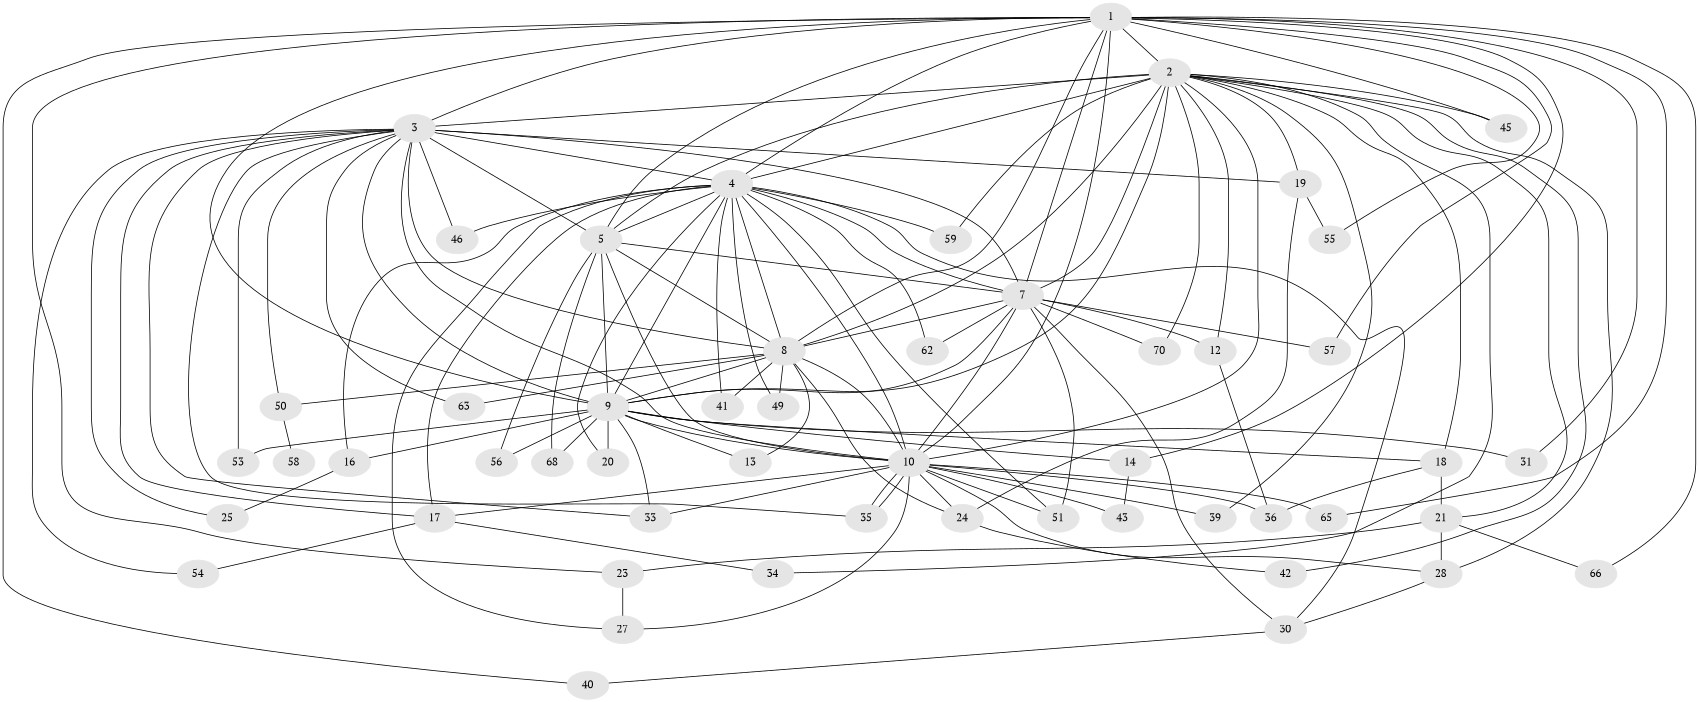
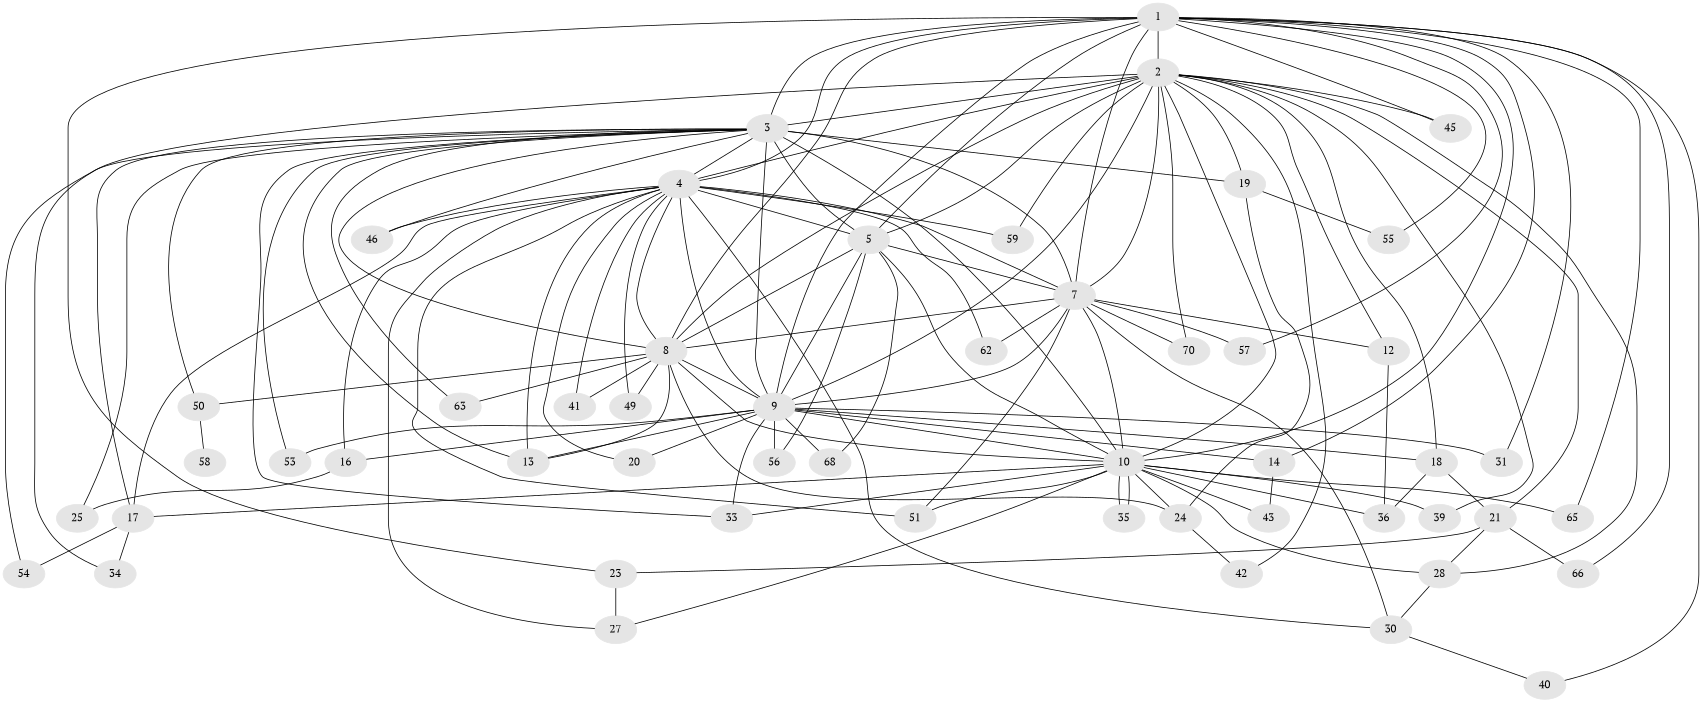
  graph {
    fontname="PT Serif"
    node [color=gray90 fontname="PT Serif" style=filled]
    edge [fontname="PT Serif"]
    1 [super="+72"]
    2 [super="+29"]
    3 [super="+6"]
    4 [super="+34"]
    5 [super="+11"]
    7 [super="+47"]
    8 [super="+52"]
    9 [super="+15"]
    10 [super="+26"]
    14
    23
    31
    40
    45
    57
    65
    66
    55
    12
    18
    19 [super="+71"]
    21
    28 [super="+60"]
    n24 [label=34]
    39
    42
    59
    70
    17 [super="+22"]
    25
    33 [super="+48"]
    35 [super="+38"]
    46
    50
    53
    54
    63 [super="+67"]
    16
    20
    27 [super="+32"]
    30 [super="+44"]
    41
    49
    51 [super="+69"]
    62
    56
    68
    13
    24
    36 [super="+64"]
    43
    58
    1 -- 2 [weight=2]
    1 -- 3 [weight=2]
    1 -- 4
    1 -- 5
    1 -- 7
    1 -- 8
    1 -- 9
    1 -- 10
    1 -- 14
    1 -- 23
    1 -- 31
    1 -- 40
    1 -- 45
    1 -- 57
    1 -- 65
    1 -- 66
    1 -- 55
    2 -- 3 [weight=3]
    2 -- 4 [weight=2]
    2 -- 5
    2 -- 7
    2 -- 8
    2 -- 9
    2 -- 10
    2 -- 45
    2 -- 12
    2 -- 18
    2 -- 19
    2 -- 21
    2 -- 28
    2 -- n24
    2 -- 39
    2 -- 42
    2 -- 59
    2 -- 70
    3 -- 4 [weight=2]
    3 -- 5 [weight=2]
    3 -- 7 [weight=3]
    3 -- 8 [weight=2]
    3 -- 9 [weight=3]
    3 -- 10 [weight=2]
    3 -- 19
    3 -- 17
    3 -- 25
    3 -- 33
-   3 -- 35
+   3 -- 13
    3 -- 46
    3 -- 50
    3 -- 53
    3 -- 54
    3 -- 63 [weight=2]
    4 -- 5
    4 -- 7
    4 -- 8
    4 -- 9
-   4 -- 10
+   4 -- 13
    4 -- 59
    4 -- 17
    4 -- 46
    4 -- 16
    4 -- 20
    4 -- 27
    4 -- 30
    4 -- 41
    4 -- 49
    4 -- 51
    4 -- 62
    5 -- 7 [weight=2]
    5 -- 8
    5 -- 9
    5 -- 10
    5 -- 56
    5 -- 68
    7 -- 8 [weight=2]
    7 -- 9
    7 -- 10
    7 -- 57
    7 -- 12
    7 -- 70
    7 -- 30
    7 -- 51
    7 -- 62
    8 -- 9
    8 -- 10 [weight=2]
    8 -- 50
    8 -- 63
    8 -- 41
    8 -- 49
    8 -- 13
    8 -- 24
    9 -- 10
    9 -- 14
    9 -- 31
    9 -- 18
    9 -- 33
    9 -- 53
    9 -- 16
    9 -- 20
    9 -- 56
    9 -- 68
    9 -- 13
    10 -- 65
    10 -- 28
    10 -- 39
    10 -- 17
    10 -- 33
    10 -- 35
    10 -- 35
    10 -- 27
    10 -- 51
    10 -- 24
    10 -- 36
    10 -- 43
    14 -- 43
    23 -- 27
    12 -- 36
    18 -- 21
    18 -- 36
    19 -- 55
    19 -- 24
    21 -- 23
    21 -- 66
    21 -- 28
    28 -- 30
    17 -- n24
    17 -- 54
    50 -- 58
    16 -- 25
    30 -- 40
    24 -- 42
  }
